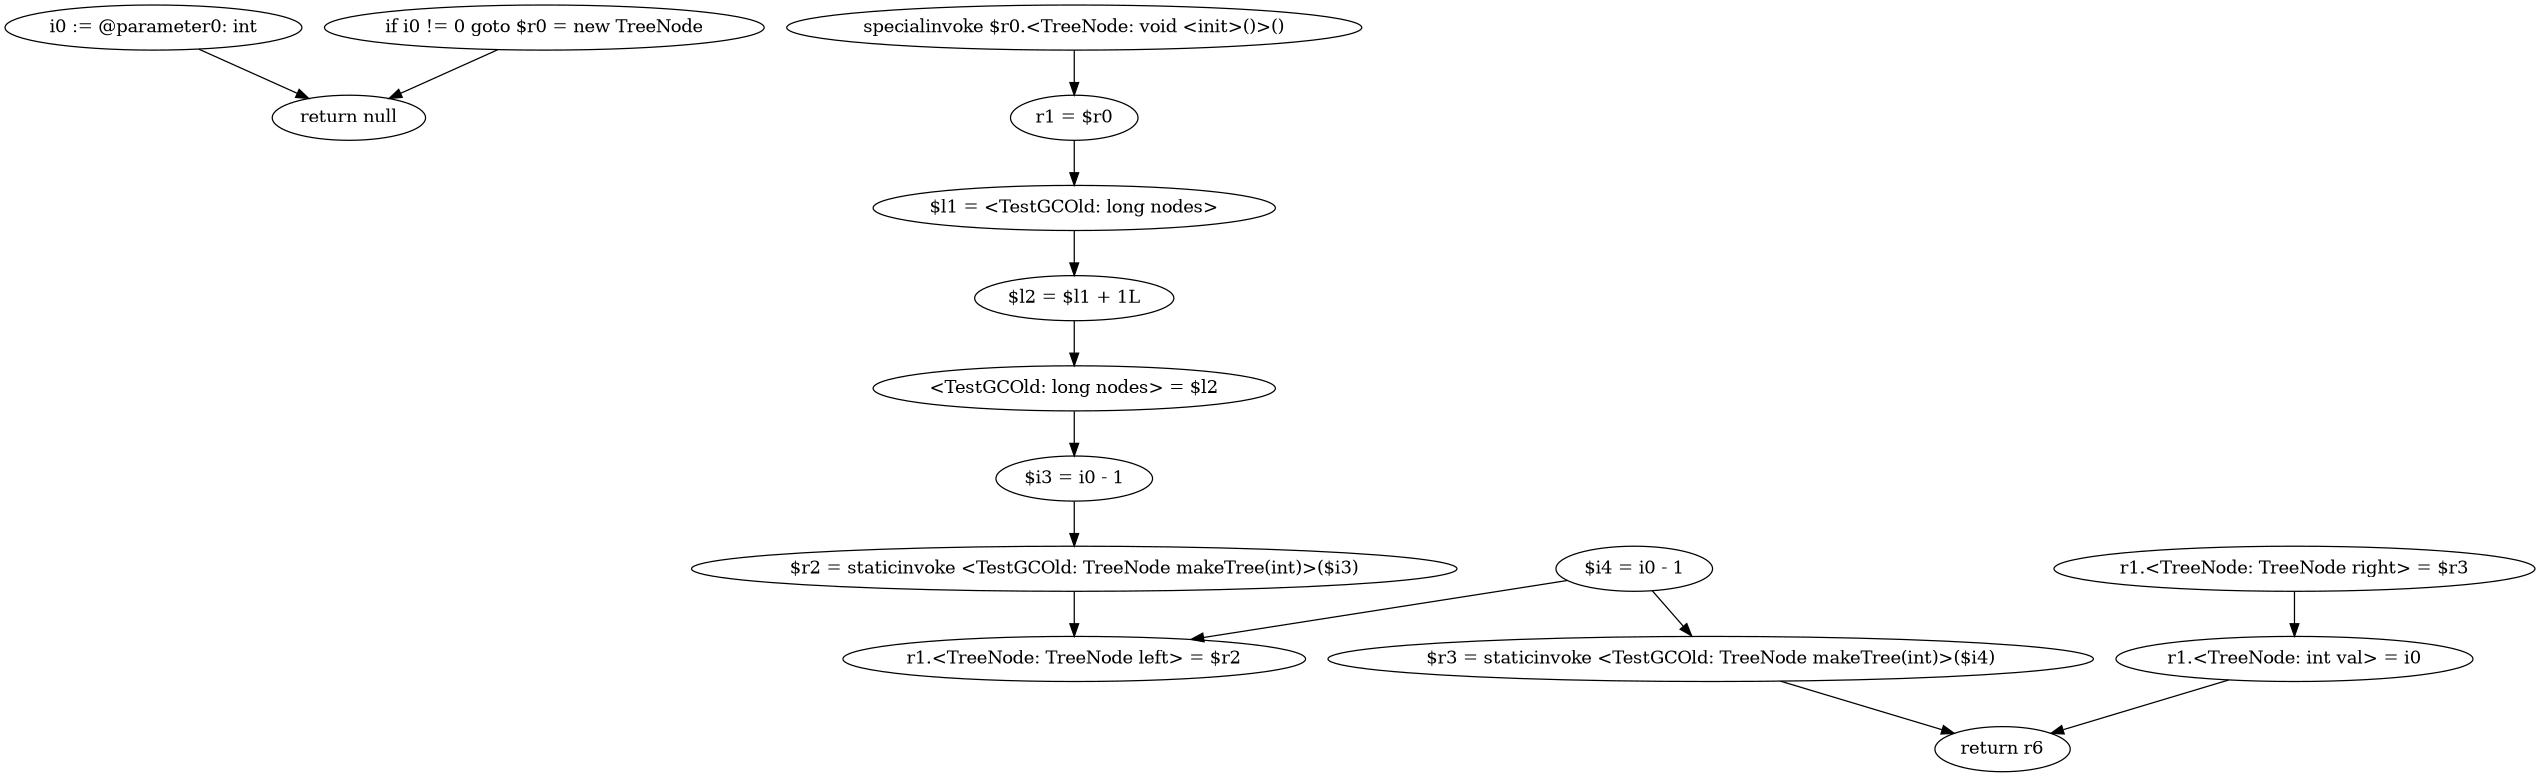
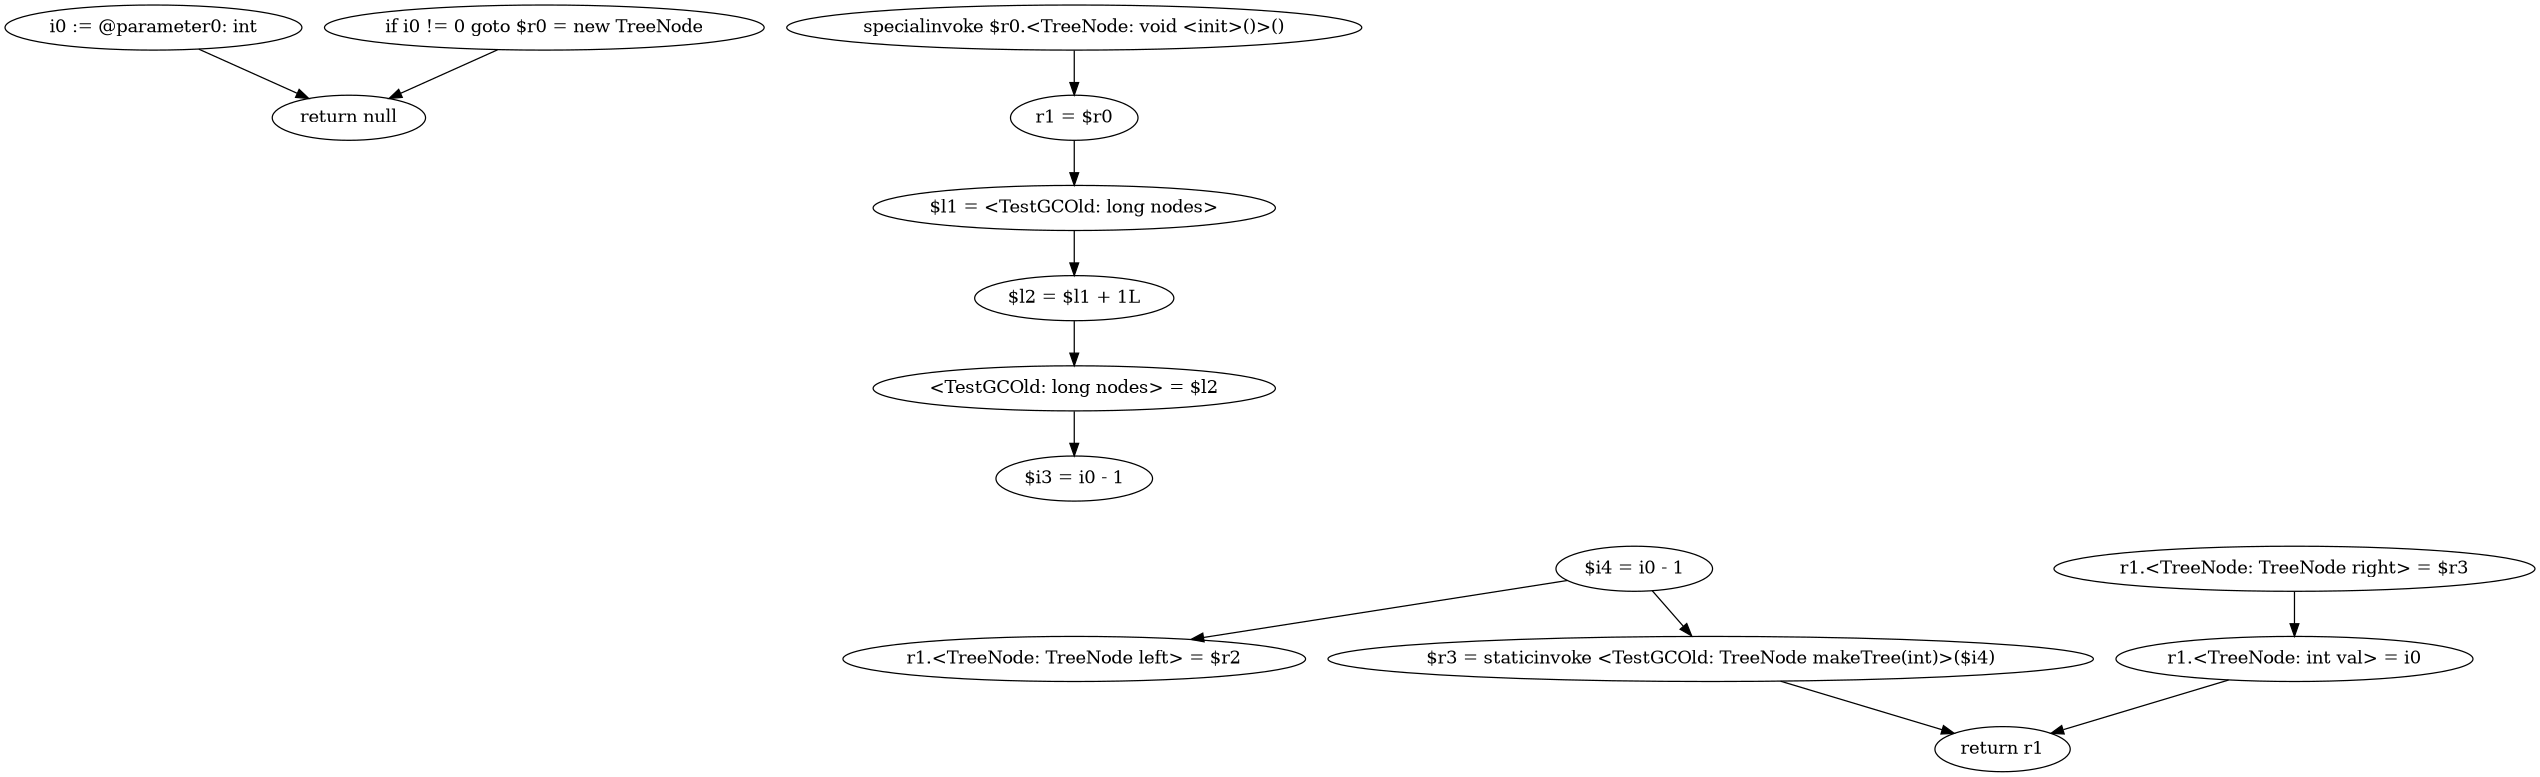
  digraph {
    fontname="DejaVu Serif"
    node [fontname="DejaVu Serif"]
    edge [fontname="DejaVu Serif"]
    "i0 := @parameter0: int"
    "return null"
    "if i0 != 0 goto $r0 = new TreeNode"
    "specialinvoke $r0.<TreeNode: void <init>()>()"
    "r1 = $r0"
    "$l1 = <TestGCOld: long nodes>"
    "$l2 = $l1 + 1L"
    "<TestGCOld: long nodes> = $l2"
    "$i3 = i0 - 1"
-   "$r2 = staticinvoke <TestGCOld: TreeNode makeTree(int)>($i3)"
    "r1.<TreeNode: TreeNode left> = $r2"
    "$i4 = i0 - 1"
    "$r3 = staticinvoke <TestGCOld: TreeNode makeTree(int)>($i4)"
-   "return r1" [label="return r6"]
+   "return r1"
    "r1.<TreeNode: TreeNode right> = $r3"
    "r1.<TreeNode: int val> = i0"
    "i0 := @parameter0: int" -> "return null"
    "if i0 != 0 goto $r0 = new TreeNode" -> "return null"
    "specialinvoke $r0.<TreeNode: void <init>()>()" -> "r1 = $r0"
    "r1 = $r0" -> "$l1 = <TestGCOld: long nodes>"
    "$l1 = <TestGCOld: long nodes>" -> "$l2 = $l1 + 1L"
    "$l2 = $l1 + 1L" -> "<TestGCOld: long nodes> = $l2"
    "<TestGCOld: long nodes> = $l2" -> "$i3 = i0 - 1"
-   "$i3 = i0 - 1" -> "$r2 = staticinvoke <TestGCOld: TreeNode makeTree(int)>($i3)"
-   "$r2 = staticinvoke <TestGCOld: TreeNode makeTree(int)>($i3)" -> "r1.<TreeNode: TreeNode left> = $r2"
    "$i4 = i0 - 1" -> "r1.<TreeNode: TreeNode left> = $r2"
    "$i4 = i0 - 1" -> "$r3 = staticinvoke <TestGCOld: TreeNode makeTree(int)>($i4)"
    "$r3 = staticinvoke <TestGCOld: TreeNode makeTree(int)>($i4)" -> "return r1"
    "r1.<TreeNode: TreeNode right> = $r3" -> "r1.<TreeNode: int val> = i0"
    "r1.<TreeNode: int val> = i0" -> "return r1"
  }
